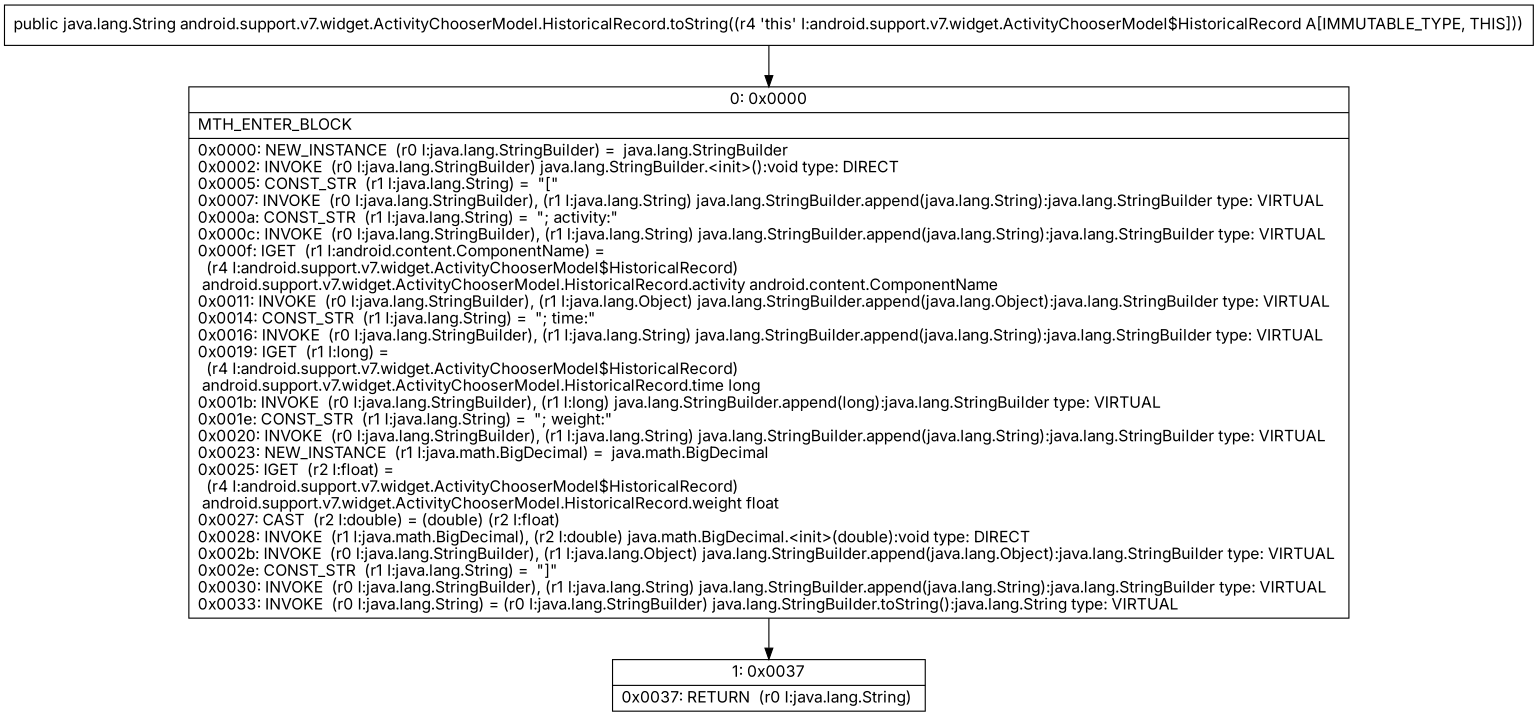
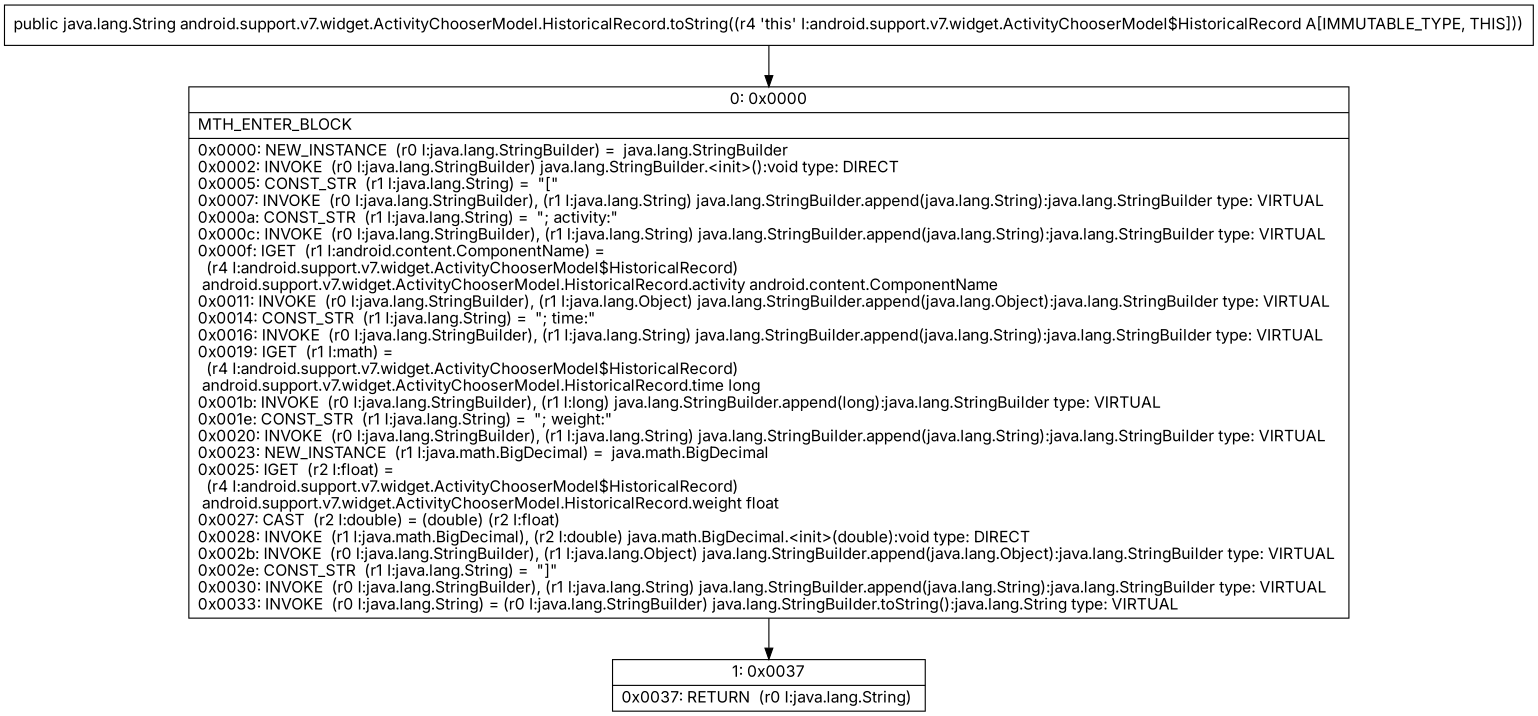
  digraph {
    fontname=Inter
    node [shape=record fontname=Inter]
    edge [fontname=Inter]
-   n1 [label="{0\:\ 0x0000|MTH_ENTER_BLOCK\l|0x0000: NEW_INSTANCE  (r0 I:java.lang.StringBuilder) =  java.lang.StringBuilder \l0x0002: INVOKE  (r0 I:java.lang.StringBuilder) java.lang.StringBuilder.\<init\>():void type: DIRECT \l0x0005: CONST_STR  (r1 I:java.lang.String) =  \"[\" \l0x0007: INVOKE  (r0 I:java.lang.StringBuilder), (r1 I:java.lang.String) java.lang.StringBuilder.append(java.lang.String):java.lang.StringBuilder type: VIRTUAL \l0x000a: CONST_STR  (r1 I:java.lang.String) =  \"; activity:\" \l0x000c: INVOKE  (r0 I:java.lang.StringBuilder), (r1 I:java.lang.String) java.lang.StringBuilder.append(java.lang.String):java.lang.StringBuilder type: VIRTUAL \l0x000f: IGET  (r1 I:android.content.ComponentName) = \l  (r4 I:android.support.v7.widget.ActivityChooserModel$HistoricalRecord)\l android.support.v7.widget.ActivityChooserModel.HistoricalRecord.activity android.content.ComponentName \l0x0011: INVOKE  (r0 I:java.lang.StringBuilder), (r1 I:java.lang.Object) java.lang.StringBuilder.append(java.lang.Object):java.lang.StringBuilder type: VIRTUAL \l0x0014: CONST_STR  (r1 I:java.lang.String) =  \"; time:\" \l0x0016: INVOKE  (r0 I:java.lang.StringBuilder), (r1 I:java.lang.String) java.lang.StringBuilder.append(java.lang.String):java.lang.StringBuilder type: VIRTUAL \l0x0019: IGET  (r1 I:long) = \l  (r4 I:android.support.v7.widget.ActivityChooserModel$HistoricalRecord)\l android.support.v7.widget.ActivityChooserModel.HistoricalRecord.time long \l0x001b: INVOKE  (r0 I:java.lang.StringBuilder), (r1 I:long) java.lang.StringBuilder.append(long):java.lang.StringBuilder type: VIRTUAL \l0x001e: CONST_STR  (r1 I:java.lang.String) =  \"; weight:\" \l0x0020: INVOKE  (r0 I:java.lang.StringBuilder), (r1 I:java.lang.String) java.lang.StringBuilder.append(java.lang.String):java.lang.StringBuilder type: VIRTUAL \l0x0023: NEW_INSTANCE  (r1 I:java.math.BigDecimal) =  java.math.BigDecimal \l0x0025: IGET  (r2 I:float) = \l  (r4 I:android.support.v7.widget.ActivityChooserModel$HistoricalRecord)\l android.support.v7.widget.ActivityChooserModel.HistoricalRecord.weight float \l0x0027: CAST  (r2 I:double) = (double) (r2 I:float) \l0x0028: INVOKE  (r1 I:java.math.BigDecimal), (r2 I:double) java.math.BigDecimal.\<init\>(double):void type: DIRECT \l0x002b: INVOKE  (r0 I:java.lang.StringBuilder), (r1 I:java.lang.Object) java.lang.StringBuilder.append(java.lang.Object):java.lang.StringBuilder type: VIRTUAL \l0x002e: CONST_STR  (r1 I:java.lang.String) =  \"]\" \l0x0030: INVOKE  (r0 I:java.lang.StringBuilder), (r1 I:java.lang.String) java.lang.StringBuilder.append(java.lang.String):java.lang.StringBuilder type: VIRTUAL \l0x0033: INVOKE  (r0 I:java.lang.String) = (r0 I:java.lang.StringBuilder) java.lang.StringBuilder.toString():java.lang.String type: VIRTUAL \l}"]
+   n1 [label="{0\:\ 0x0000|MTH_ENTER_BLOCK\l|0x0000: NEW_INSTANCE  (r0 I:java.lang.StringBuilder) =  java.lang.StringBuilder \l0x0002: INVOKE  (r0 I:java.lang.StringBuilder) java.lang.StringBuilder.\<init\>():void type: DIRECT \l0x0005: CONST_STR  (r1 I:java.lang.String) =  \"[\" \l0x0007: INVOKE  (r0 I:java.lang.StringBuilder), (r1 I:java.lang.String) java.lang.StringBuilder.append(java.lang.String):java.lang.StringBuilder type: VIRTUAL \l0x000a: CONST_STR  (r1 I:java.lang.String) =  \"; activity:\" \l0x000c: INVOKE  (r0 I:java.lang.StringBuilder), (r1 I:java.lang.String) java.lang.StringBuilder.append(java.lang.String):java.lang.StringBuilder type: VIRTUAL \l0x000f: IGET  (r1 I:android.content.ComponentName) = \l  (r4 I:android.support.v7.widget.ActivityChooserModel$HistoricalRecord)\l android.support.v7.widget.ActivityChooserModel.HistoricalRecord.activity android.content.ComponentName \l0x0011: INVOKE  (r0 I:java.lang.StringBuilder), (r1 I:java.lang.Object) java.lang.StringBuilder.append(java.lang.Object):java.lang.StringBuilder type: VIRTUAL \l0x0014: CONST_STR  (r1 I:java.lang.String) =  \"; time:\" \l0x0016: INVOKE  (r0 I:java.lang.StringBuilder), (r1 I:java.lang.String) java.lang.StringBuilder.append(java.lang.String):java.lang.StringBuilder type: VIRTUAL \l0x0019: IGET  (r1 I:math) = \l  (r4 I:android.support.v7.widget.ActivityChooserModel$HistoricalRecord)\l android.support.v7.widget.ActivityChooserModel.HistoricalRecord.time long \l0x001b: INVOKE  (r0 I:java.lang.StringBuilder), (r1 I:long) java.lang.StringBuilder.append(long):java.lang.StringBuilder type: VIRTUAL \l0x001e: CONST_STR  (r1 I:java.lang.String) =  \"; weight:\" \l0x0020: INVOKE  (r0 I:java.lang.StringBuilder), (r1 I:java.lang.String) java.lang.StringBuilder.append(java.lang.String):java.lang.StringBuilder type: VIRTUAL \l0x0023: NEW_INSTANCE  (r1 I:java.math.BigDecimal) =  java.math.BigDecimal \l0x0025: IGET  (r2 I:float) = \l  (r4 I:android.support.v7.widget.ActivityChooserModel$HistoricalRecord)\l android.support.v7.widget.ActivityChooserModel.HistoricalRecord.weight float \l0x0027: CAST  (r2 I:double) = (double) (r2 I:float) \l0x0028: INVOKE  (r1 I:java.math.BigDecimal), (r2 I:double) java.math.BigDecimal.\<init\>(double):void type: DIRECT \l0x002b: INVOKE  (r0 I:java.lang.StringBuilder), (r1 I:java.lang.Object) java.lang.StringBuilder.append(java.lang.Object):java.lang.StringBuilder type: VIRTUAL \l0x002e: CONST_STR  (r1 I:java.lang.String) =  \"]\" \l0x0030: INVOKE  (r0 I:java.lang.StringBuilder), (r1 I:java.lang.String) java.lang.StringBuilder.append(java.lang.String):java.lang.StringBuilder type: VIRTUAL \l0x0033: INVOKE  (r0 I:java.lang.String) = (r0 I:java.lang.StringBuilder) java.lang.StringBuilder.toString():java.lang.String type: VIRTUAL \l}"]
    n2 [label="{1\:\ 0x0037|0x0037: RETURN  (r0 I:java.lang.String) \l}"]
    n3 [label="{public java.lang.String android.support.v7.widget.ActivityChooserModel.HistoricalRecord.toString((r4 'this' I:android.support.v7.widget.ActivityChooserModel$HistoricalRecord A[IMMUTABLE_TYPE, THIS])) }"]
    n1 -> n2
    n3 -> n1
  }
